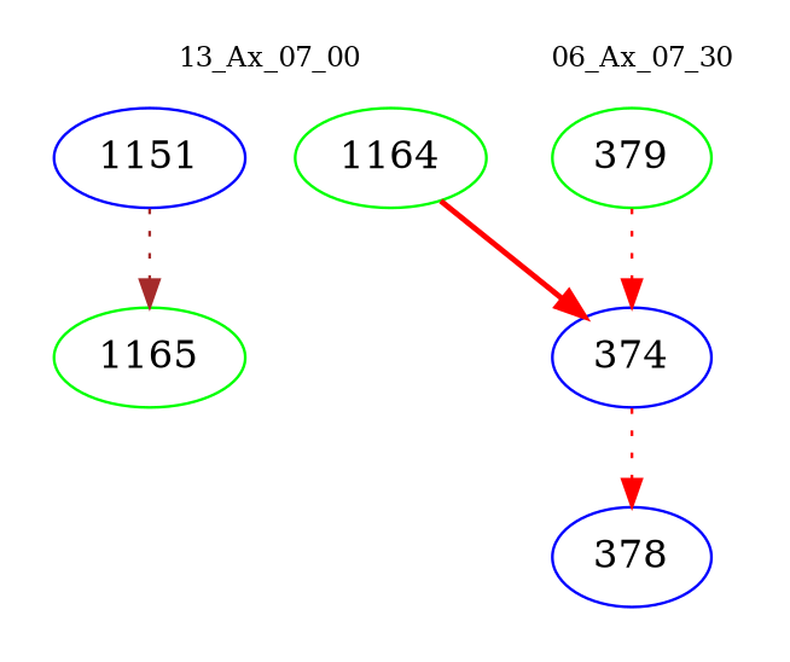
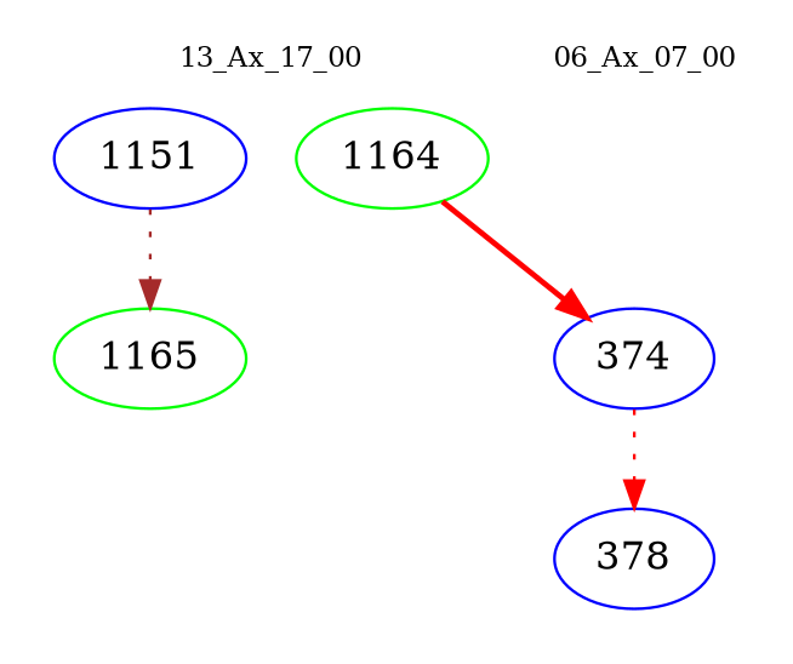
  digraph {
    node [color=green]
    edge [color=red style=dotted]
    n1 [label=1164]
    n2 [color=blue label=1151]
    n3 [label=1165]
-   n4 [label=379]
    n5 [color=blue label=374]
    n6 [color=blue label=378]
    subgraph cluster_1 {
      color=white
      fontsize=10
-     label="13_Ax_07_00"
+     label="13_Ax_17_00"
      n1
      n2
      n3
    }
    subgraph cluster_2 {
      color=white
      fontsize=10
-     label="06_Ax_07_30"
-     n4
+     label="06_Ax_07_00"
      n5
      n6
    }
    n1 -> n5 [style=bold]
    n2 -> n3 [color=brown]
-   n4 -> n5
    n5 -> n6
  }
